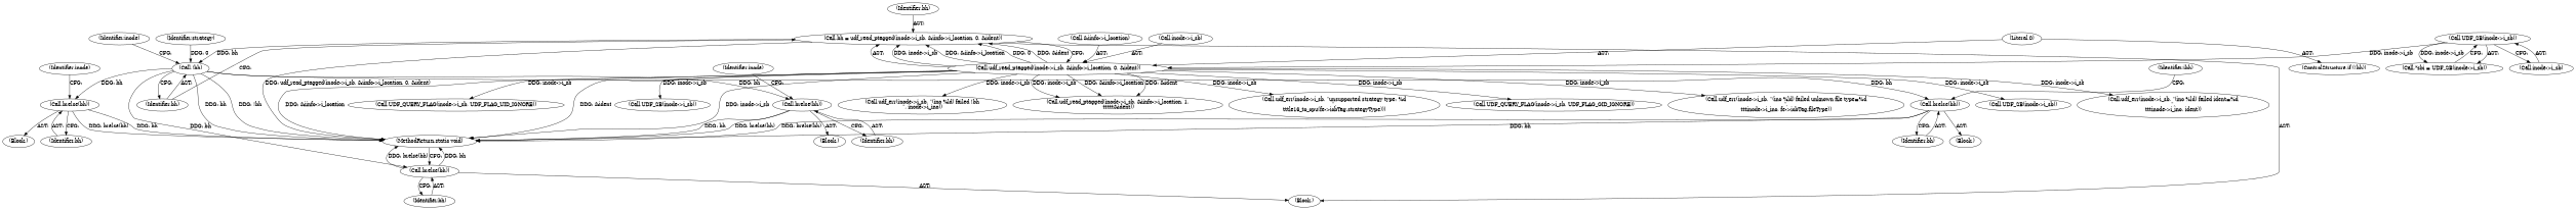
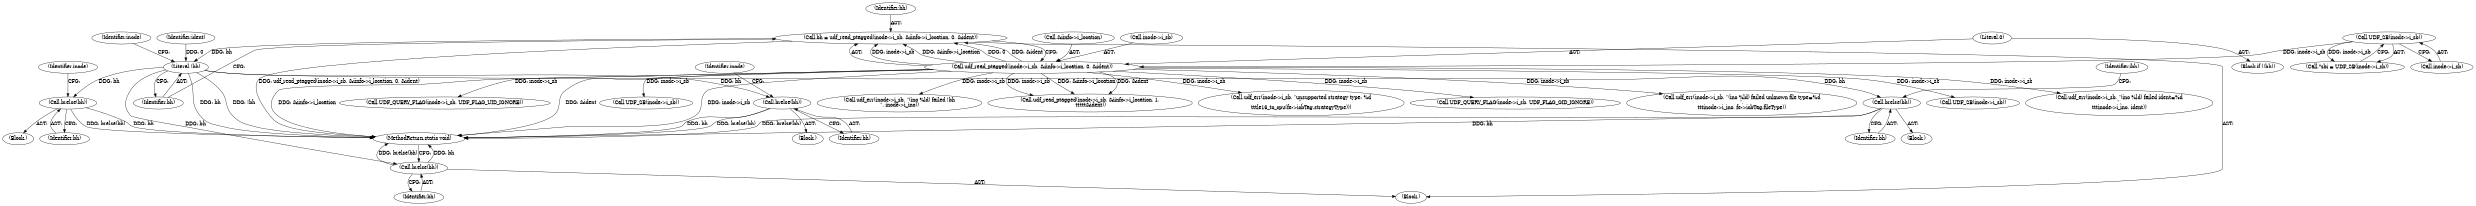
  digraph {
    n1 [label="(Call,bh = udf_read_ptagged(inode->i_sb, &iinfo->i_location, 0, &ident))"]
    n2 [label="(Call,udf_read_ptagged(inode->i_sb, &iinfo->i_location, 0, &ident))"]
-   n3 [label="(Call,!bh)"]
+   n3 [label="(Literal,!bh)"]
    n4 [label="(Block,)"]
    n5 [label="(MethodReturn,static void)"]
    n6 [label="(Call,UDF_SB(inode->i_sb))"]
    n7 [label="(Call,udf_err(inode->i_sb, \"(ino %ld) failed ident=%d\n\",\n\t\t\tinode->i_ino, ident))"]
    n8 [label="(Call,UDF_QUERY_FLAG(inode->i_sb, UDF_FLAG_UID_IGNORE))"]
    n9 [label="(Call,UDF_SB(inode->i_sb))"]
    n10 [label="(Call,udf_err(inode->i_sb, \"(ino %ld) failed !bh\n\", inode->i_ino))"]
    n11 [label="(Call,udf_read_ptagged(inode->i_sb, &iinfo->i_location, 1,\n \t\t\t\t\t&ident))"]
    n12 [label="(Call,udf_err(inode->i_sb, \"unsupported strategy type: %d\n\",\n\t\t\tle16_to_cpu(fe->icbTag.strategyType)))"]
    n13 [label="(Call,UDF_QUERY_FLAG(inode->i_sb, UDF_FLAG_GID_IGNORE))"]
    n14 [label="(Call,udf_err(inode->i_sb, \"(ino %ld) failed unknown file type=%d\n\",\n\t\t\tinode->i_ino, fe->icbTag.fileType))"]
    n15 [label="(Call,brelse(bh))"]
    n16 [label="(Call,brelse(bh))"]
    n17 [label="(Call,brelse(bh))"]
    n18 [label="(Call,brelse(bh))"]
    n19 [label="(Identifier,bh)"]
    n20 [label="(Call,UDF_SB(inode->i_sb))"]
    n21 [label="(Call,*sbi = UDF_SB(inode->i_sb))"]
    n22 [label="(Call,inode->i_sb)"]
    n23 [label="(Block,)"]
    n24 [label="(Identifier,bh)"]
    n25 [label="(Identifier,bh)"]
    n26 [label="(Block,)"]
    n27 [label="(Block,)"]
    n28 [label="(Identifier,bh)"]
    n29 [label="(Identifier,bh)"]
-   n30 [label="(ControlStructure,if (!bh))"]
+   n30 [label="(Block,if (!bh))"]
    n31 [label="(Literal,0)"]
    n32 [label="(Identifier,bh)"]
    n33 [label="(Identifier,inode)"]
-   n34 [label="(Identifier,strategy)"]
+   n34 [label="(Identifier,ident)"]
    n35 [label="(Identifier,ibh)"]
    n36 [label="(Call,&iinfo->i_location)"]
    n37 [label="(Identifier,inode)"]
    n38 [label="(Call,inode->i_sb)"]
    n39 [label="(Identifier,inode)"]
    n1 -> n2 [label="CFG: "]
    n1 -> n3 [label="DDG: bh"]
    n1 -> n4 [label="AST: "]
    n1 -> n5 [label="DDG: udf_read_ptagged(inode->i_sb, &iinfo->i_location, 0, &ident)"]
    n2 -> n1 [label="AST: "]
    n2 -> n1 [label="DDG: inode->i_sb"]
    n2 -> n1 [label="DDG: &iinfo->i_location"]
    n2 -> n1 [label="DDG: 0"]
    n2 -> n1 [label="DDG: &ident"]
    n2 -> n5 [label="DDG: &iinfo->i_location"]
    n2 -> n5 [label="DDG: inode->i_sb"]
    n2 -> n5 [label="DDG: &ident"]
    n2 -> n6 [label="DDG: inode->i_sb"]
    n2 -> n7 [label="DDG: inode->i_sb"]
    n2 -> n8 [label="DDG: inode->i_sb"]
    n2 -> n9 [label="DDG: inode->i_sb"]
    n2 -> n10 [label="DDG: inode->i_sb"]
    n2 -> n11 [label="DDG: inode->i_sb"]
    n2 -> n11 [label="DDG: &iinfo->i_location"]
    n2 -> n11 [label="DDG: &ident"]
    n2 -> n12 [label="DDG: inode->i_sb"]
    n2 -> n13 [label="DDG: inode->i_sb"]
    n2 -> n14 [label="DDG: inode->i_sb"]
    n3 -> n5 [label="DDG: bh"]
    n3 -> n5 [label="DDG: !bh"]
    n3 -> n15 [label="DDG: bh"]
    n3 -> n16 [label="DDG: bh"]
    n3 -> n17 [label="DDG: bh"]
    n3 -> n18 [label="DDG: bh"]
    n3 -> n19 [label="CFG: "]
    n5 -> n18 [label="CFG: "]
    n15 -> n5 [label="DDG: brelse(bh)"]
    n15 -> n5 [label="DDG: bh"]
    n15 -> n23 [label="AST: "]
    n15 -> n24 [label="CFG: "]
    n16 -> n5 [label="DDG: bh"]
    n16 -> n5 [label="DDG: brelse(bh)"]
    n16 -> n25 [label="CFG: "]
    n16 -> n26 [label="AST: "]
    n17 -> n5 [label="DDG: brelse(bh)"]
    n17 -> n5 [label="DDG: bh"]
    n17 -> n27 [label="AST: "]
    n17 -> n28 [label="CFG: "]
    n18 -> n4 [label="AST: "]
    n18 -> n5 [label="DDG: bh"]
    n18 -> n5 [label="DDG: brelse(bh)"]
    n18 -> n29 [label="CFG: "]
    n19 -> n1 [label="CFG: "]
    n19 -> n3 [label="AST: "]
    n20 -> n2 [label="DDG: inode->i_sb"]
    n20 -> n21 [label="AST: "]
    n20 -> n21 [label="DDG: inode->i_sb"]
    n20 -> n22 [label="CFG: "]
    n21 -> n20 [label="CFG: "]
    n22 -> n20 [label="AST: "]
    n24 -> n15 [label="AST: "]
    n25 -> n16 [label="AST: "]
    n28 -> n17 [label="AST: "]
    n29 -> n18 [label="AST: "]
    n31 -> n2 [label="AST: "]
    n31 -> n30 [label="AST: "]
    n32 -> n1 [label="AST: "]
    n33 -> n3 [label="CFG: "]
    n34 -> n3 [label="DDG: 0"]
    n35 -> n16 [label="CFG: "]
    n36 -> n2 [label="AST: "]
    n37 -> n17 [label="CFG: "]
    n38 -> n2 [label="AST: "]
    n39 -> n15 [label="CFG: "]
  }
